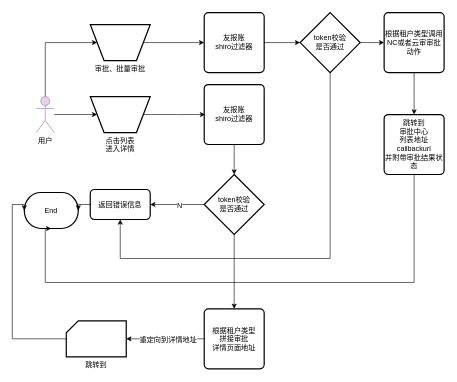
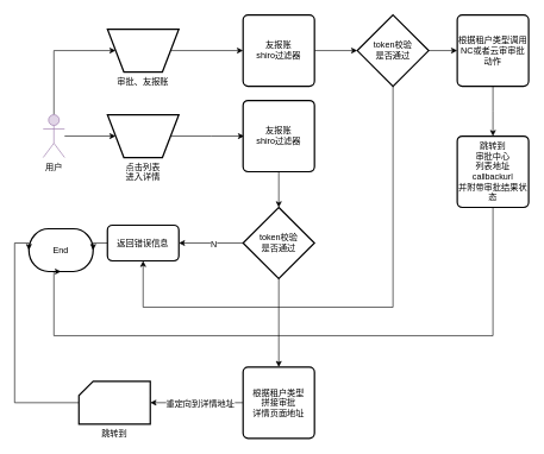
  <mxCell id="0" />
  <mxCell id="1" parent="0" />
  <mxCell id="2" value="" style="edgeStyle=orthogonalEdgeStyle;rounded=0;orthogonalLoop=1;jettySize=auto;html=1;" edge="1" parent="1" source="4" target="6"><mxGeometry relative="1" as="geometry" /></mxCell>
  <mxCell id="3" value="" style="edgeStyle=orthogonalEdgeStyle;rounded=0;orthogonalLoop=1;jettySize=auto;html=1;entryX=0;entryY=0.5;entryDx=0;entryDy=0;" edge="1" parent="1" source="4" target="17"><mxGeometry relative="1" as="geometry"><mxPoint x="75" y="80" as="targetPoint" /><Array as="points"><mxPoint x="75" y="70" /></Array></mxGeometry></mxCell>
  <mxCell id="4" value="用户" style="shape=umlActor;verticalLabelPosition=bottom;labelBackgroundColor=#ffffff;verticalAlign=top;html=1;outlineConnect=0;fillColor=#e1d5e7;strokeColor=#9673a6;" vertex="1" parent="1"><mxGeometry x="60" y="160" width="30" height="60" as="geometry" /></mxCell>
  <mxCell id="5" value="" style="edgeStyle=orthogonalEdgeStyle;rounded=0;orthogonalLoop=1;jettySize=auto;html=1;" edge="1" parent="1" source="6"><mxGeometry relative="1" as="geometry"><mxPoint x="341.5" y="190" as="targetPoint" /></mxGeometry></mxCell>
  <mxCell id="6" value="点击列表&lt;br&gt;进入详情" style="verticalLabelPosition=bottom;verticalAlign=top;html=1;strokeWidth=2;shape=trapezoid;perimeter=trapezoidPerimeter;whiteSpace=wrap;size=0.23;arcSize=10;flipV=1;" vertex="1" parent="1"><mxGeometry x="150" y="160" width="100" height="60" as="geometry" /></mxCell>
  <mxCell id="7" value="" style="edgeStyle=orthogonalEdgeStyle;rounded=0;orthogonalLoop=1;jettySize=auto;html=1;" edge="1" parent="1" source="8" target="12"><mxGeometry relative="1" as="geometry" /></mxCell>
  <mxCell id="8" value="友报账&lt;br&gt;shiro过滤器" style="rounded=1;whiteSpace=wrap;html=1;absoluteArcSize=1;arcSize=14;strokeWidth=2;" vertex="1" parent="1"><mxGeometry x="340" y="140" width="100" height="100" as="geometry" /></mxCell>
  <mxCell id="9" value="" style="edgeStyle=orthogonalEdgeStyle;rounded=0;orthogonalLoop=1;jettySize=auto;html=1;entryX=1;entryY=0.5;entryDx=0;entryDy=0;" edge="1" parent="1" source="12" target="15"><mxGeometry relative="1" as="geometry"><mxPoint x="260" y="340" as="targetPoint" /></mxGeometry></mxCell>
  <mxCell id="10" value="N" style="text;html=1;resizable=0;points=[];align=center;verticalAlign=middle;labelBackgroundColor=#ffffff;" vertex="1" connectable="0" parent="9"><mxGeometry x="-0.075" y="1" relative="1" as="geometry"><mxPoint as="offset" /></mxGeometry></mxCell>
  <mxCell id="11" value="" style="edgeStyle=orthogonalEdgeStyle;rounded=0;orthogonalLoop=1;jettySize=auto;html=1;entryX=0.5;entryY=0;entryDx=0;entryDy=0;" edge="1" parent="1" source="12" target="29"><mxGeometry relative="1" as="geometry"><mxPoint x="390" y="470" as="targetPoint" /></mxGeometry></mxCell>
  <mxCell id="12" value="token校验&lt;br&gt;是否通过" style="strokeWidth=2;html=1;shape=mxgraph.flowchart.decision;whiteSpace=wrap;" vertex="1" parent="1"><mxGeometry x="340" y="290" width="100" height="100" as="geometry" /></mxCell>
  <mxCell id="13" value="End" style="strokeWidth=2;html=1;shape=mxgraph.flowchart.terminator;whiteSpace=wrap;" vertex="1" parent="1"><mxGeometry x="40" y="320" width="90" height="60" as="geometry" /></mxCell>
  <mxCell id="14" value="" style="edgeStyle=orthogonalEdgeStyle;rounded=0;orthogonalLoop=1;jettySize=auto;html=1;" edge="1" parent="1" source="15" target="13"><mxGeometry relative="1" as="geometry" /></mxCell>
  <mxCell id="15" value="返回错误信息" style="rounded=1;whiteSpace=wrap;html=1;absoluteArcSize=1;arcSize=14;strokeWidth=2;" vertex="1" parent="1"><mxGeometry x="150" y="315" width="100" height="50" as="geometry" /></mxCell>
  <mxCell id="16" value="" style="edgeStyle=orthogonalEdgeStyle;rounded=0;orthogonalLoop=1;jettySize=auto;html=1;entryX=0;entryY=0.5;entryDx=0;entryDy=0;" edge="1" parent="1" source="17" target="19"><mxGeometry relative="1" as="geometry"><mxPoint x="341.5" y="70" as="targetPoint" /></mxGeometry></mxCell>
- <mxCell id="17" value="审批、批量审批" style="verticalLabelPosition=bottom;verticalAlign=top;html=1;strokeWidth=2;shape=trapezoid;perimeter=trapezoidPerimeter;whiteSpace=wrap;size=0.23;arcSize=10;flipV=1;" vertex="1" parent="1"><mxGeometry x="150" y="40" width="100" height="60" as="geometry" /></mxCell>
+ <mxCell id="17" value="审批、友报账" style="verticalLabelPosition=bottom;verticalAlign=top;html=1;strokeWidth=2;shape=trapezoid;perimeter=trapezoidPerimeter;whiteSpace=wrap;size=0.23;arcSize=10;flipV=1;" vertex="1" parent="1"><mxGeometry x="150" y="40" width="100" height="60" as="geometry" /></mxCell>
  <mxCell id="18" value="" style="edgeStyle=orthogonalEdgeStyle;rounded=0;orthogonalLoop=1;jettySize=auto;html=1;" edge="1" parent="1" source="19" target="22"><mxGeometry relative="1" as="geometry" /></mxCell>
  <mxCell id="19" value="友报账&lt;br&gt;shiro过滤器" style="rounded=1;whiteSpace=wrap;html=1;absoluteArcSize=1;arcSize=14;strokeWidth=2;" vertex="1" parent="1"><mxGeometry x="340" y="20" width="100" height="100" as="geometry" /></mxCell>
  <mxCell id="20" value="" style="edgeStyle=orthogonalEdgeStyle;rounded=0;orthogonalLoop=1;jettySize=auto;html=1;entryX=0.5;entryY=1;entryDx=0;entryDy=0;" edge="1" parent="1" source="22" target="15"><mxGeometry relative="1" as="geometry"><mxPoint x="550" y="200" as="targetPoint" /><Array as="points"><mxPoint x="550" y="430" /><mxPoint x="200" y="430" /></Array></mxGeometry></mxCell>
  <mxCell id="21" value="" style="edgeStyle=orthogonalEdgeStyle;rounded=0;orthogonalLoop=1;jettySize=auto;html=1;" edge="1" parent="1" source="22" target="24"><mxGeometry relative="1" as="geometry" /></mxCell>
  <mxCell id="22" value="token校验&lt;br&gt;是否通过" style="strokeWidth=2;html=1;shape=mxgraph.flowchart.decision;whiteSpace=wrap;" vertex="1" parent="1"><mxGeometry x="500" y="20" width="100" height="100" as="geometry" /></mxCell>
  <mxCell id="23" value="" style="edgeStyle=orthogonalEdgeStyle;rounded=0;orthogonalLoop=1;jettySize=auto;html=1;" edge="1" parent="1" source="24"><mxGeometry relative="1" as="geometry"><mxPoint x="690" y="190" as="targetPoint" /></mxGeometry></mxCell>
  <mxCell id="24" value="根据租户类型调用NC或者云审审批动作" style="rounded=1;whiteSpace=wrap;html=1;absoluteArcSize=1;arcSize=14;strokeWidth=2;" vertex="1" parent="1"><mxGeometry x="640" y="20" width="100" height="100" as="geometry" /></mxCell>
  <mxCell id="25" value="" style="edgeStyle=orthogonalEdgeStyle;rounded=0;orthogonalLoop=1;jettySize=auto;html=1;entryX=0.5;entryY=1;entryDx=0;entryDy=0;entryPerimeter=0;" edge="1" parent="1" source="26" target="13"><mxGeometry relative="1" as="geometry"><mxPoint x="690" y="370" as="targetPoint" /><Array as="points"><mxPoint x="690" y="470" /><mxPoint x="75" y="470" /></Array></mxGeometry></mxCell>
  <mxCell id="26" value="跳转到&lt;br&gt;审批中心&lt;br&gt;列表地址&lt;br&gt;callbackurl&lt;br&gt;并附带审批结果状态" style="rounded=1;whiteSpace=wrap;html=1;absoluteArcSize=1;arcSize=14;strokeWidth=2;" vertex="1" parent="1"><mxGeometry x="640" y="190" width="100" height="100" as="geometry" /></mxCell>
  <mxCell id="27" value="" style="edgeStyle=orthogonalEdgeStyle;rounded=0;orthogonalLoop=1;jettySize=auto;html=1;entryX=1;entryY=0.5;entryDx=0;entryDy=0;entryPerimeter=0;" edge="1" parent="1" source="29" target="31"><mxGeometry relative="1" as="geometry"><mxPoint x="260" y="564" as="targetPoint" /></mxGeometry></mxCell>
  <mxCell id="28" value="重定向到详情地址" style="text;html=1;resizable=0;points=[];align=center;verticalAlign=middle;labelBackgroundColor=#ffffff;" vertex="1" connectable="0" parent="27"><mxGeometry x="0.091" relative="1" as="geometry"><mxPoint x="10" as="offset" /></mxGeometry></mxCell>
  <mxCell id="29" value="根据租户类型&lt;br&gt;拼接审批&lt;br&gt;详情页面地址" style="rounded=1;whiteSpace=wrap;html=1;absoluteArcSize=1;arcSize=14;strokeWidth=2;" vertex="1" parent="1"><mxGeometry x="340" y="514" width="100" height="100" as="geometry" /></mxCell>
  <mxCell id="30" value="" style="edgeStyle=orthogonalEdgeStyle;rounded=0;orthogonalLoop=1;jettySize=auto;html=1;entryX=0;entryY=0.5;entryDx=0;entryDy=0;entryPerimeter=0;" edge="1" parent="1" source="31" target="13"><mxGeometry relative="1" as="geometry"><mxPoint x="-5" y="564" as="targetPoint" /><Array as="points"><mxPoint x="20" y="564" /><mxPoint x="20" y="340" /></Array></mxGeometry></mxCell>
  <mxCell id="31" value="跳转到" style="verticalLabelPosition=bottom;verticalAlign=top;html=1;strokeWidth=2;shape=card;whiteSpace=wrap;size=20;arcSize=12;" vertex="1" parent="1"><mxGeometry x="110" y="534" width="100" height="60" as="geometry" /></mxCell>
